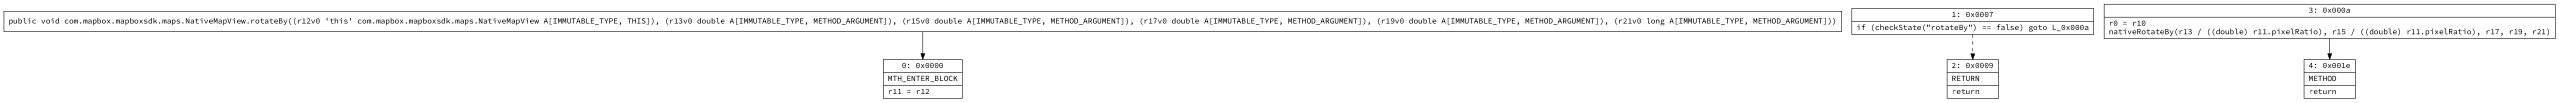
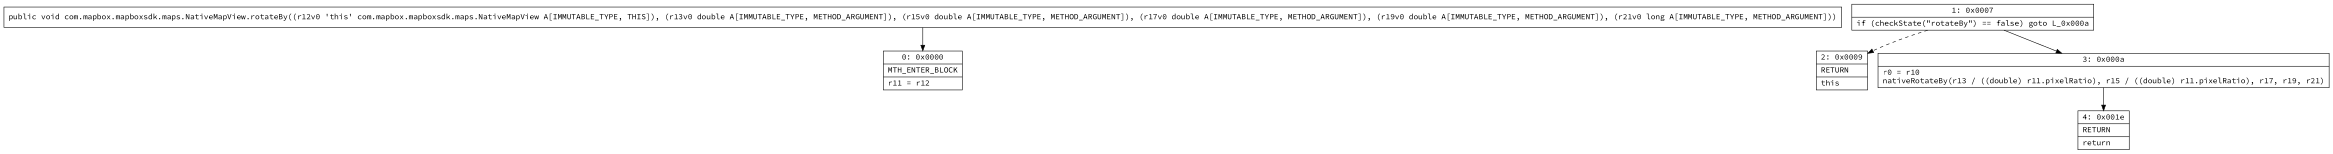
  digraph {
    fontname="Source Code Pro"
    node [fontname="Source Code Pro" shape=record]
    edge [fontname="Source Code Pro"]
    n1 [label="{0\:\ 0x0000|MTH_ENTER_BLOCK\l|r11 = r12\l}"]
    n2 [label="{1\:\ 0x0007|if (checkState(\"rotateBy\") == false) goto L_0x000a\l}"]
-   n3 [label="{2\:\ 0x0009|RETURN\l|return\l}"]
+   n3 [label="{2\:\ 0x0009|RETURN\l|this\l}"]
    n4 [label="{3\:\ 0x000a|r0 = r10\lnativeRotateBy(r13 \/ ((double) r11.pixelRatio), r15 \/ ((double) r11.pixelRatio), r17, r19, r21)\l}"]
-   n5 [label="{4\:\ 0x001e|METHOD\l|return\l}"]
+   n5 [label="{4\:\ 0x001e|RETURN\l|return\l}"]
    n6 [label="{public void com.mapbox.mapboxsdk.maps.NativeMapView.rotateBy((r12v0 'this' com.mapbox.mapboxsdk.maps.NativeMapView A[IMMUTABLE_TYPE, THIS]), (r13v0 double A[IMMUTABLE_TYPE, METHOD_ARGUMENT]), (r15v0 double A[IMMUTABLE_TYPE, METHOD_ARGUMENT]), (r17v0 double A[IMMUTABLE_TYPE, METHOD_ARGUMENT]), (r19v0 double A[IMMUTABLE_TYPE, METHOD_ARGUMENT]), (r21v0 long A[IMMUTABLE_TYPE, METHOD_ARGUMENT])) }"]
    n2 -> n3 [style=dashed]
+   n2 -> n4
    n4 -> n5
    n6 -> n1
  }
